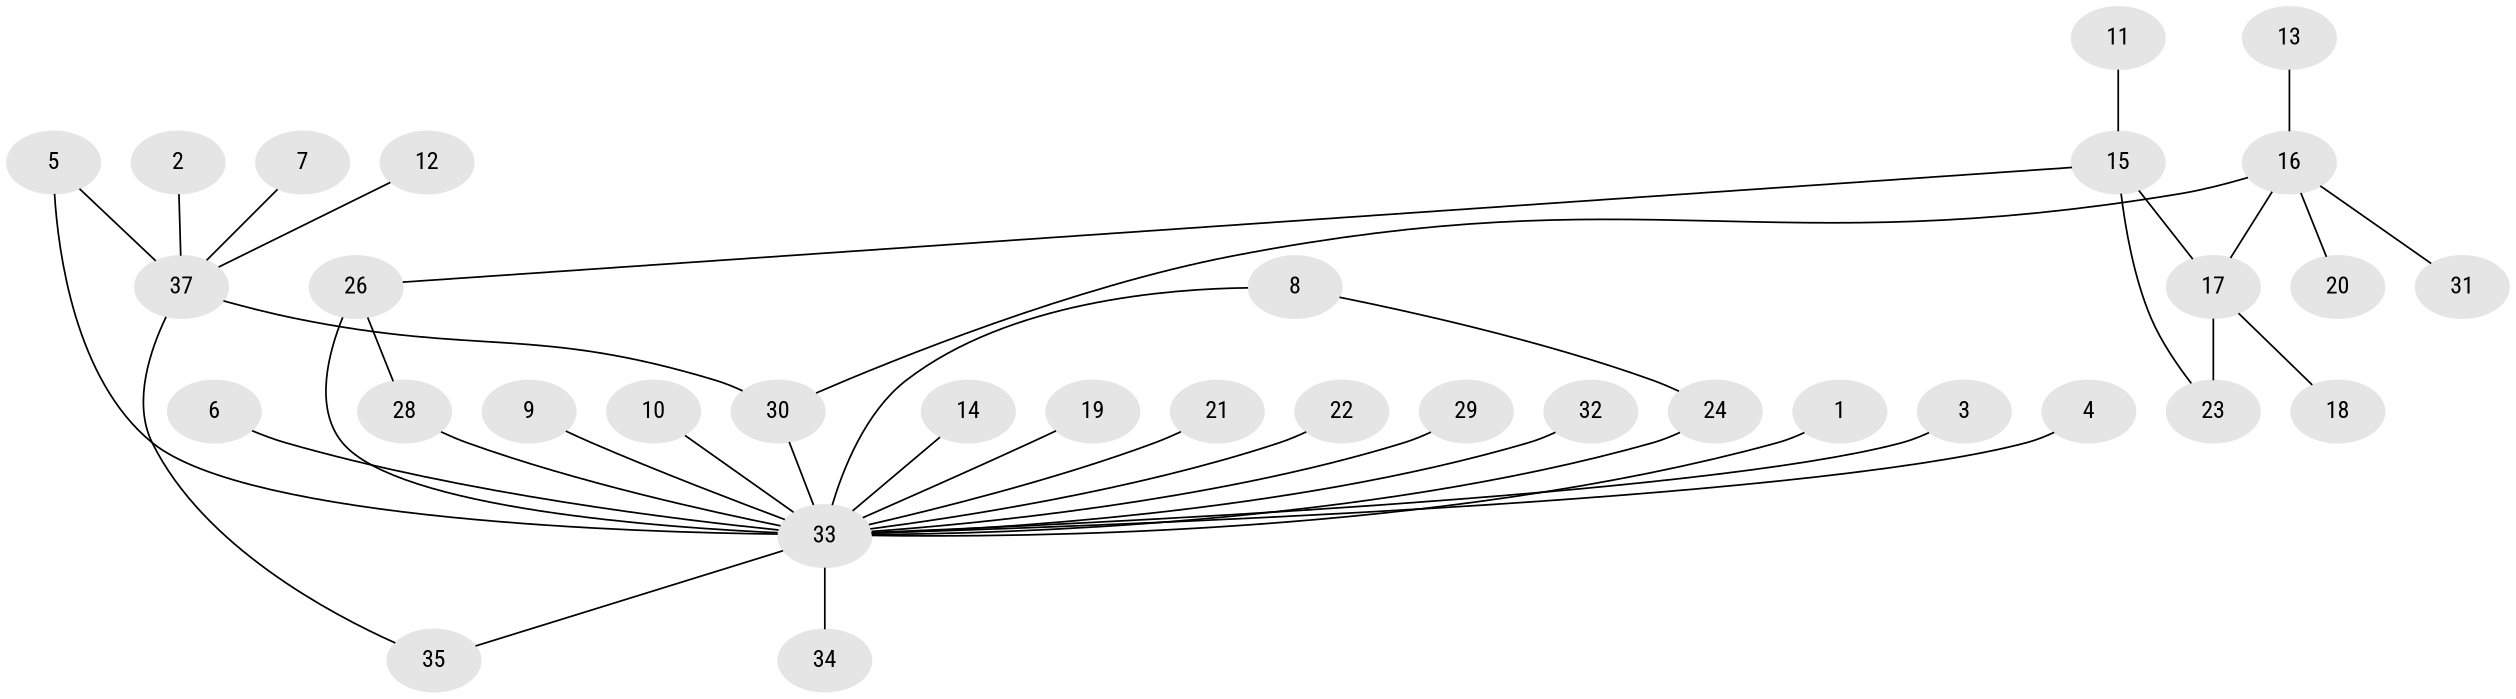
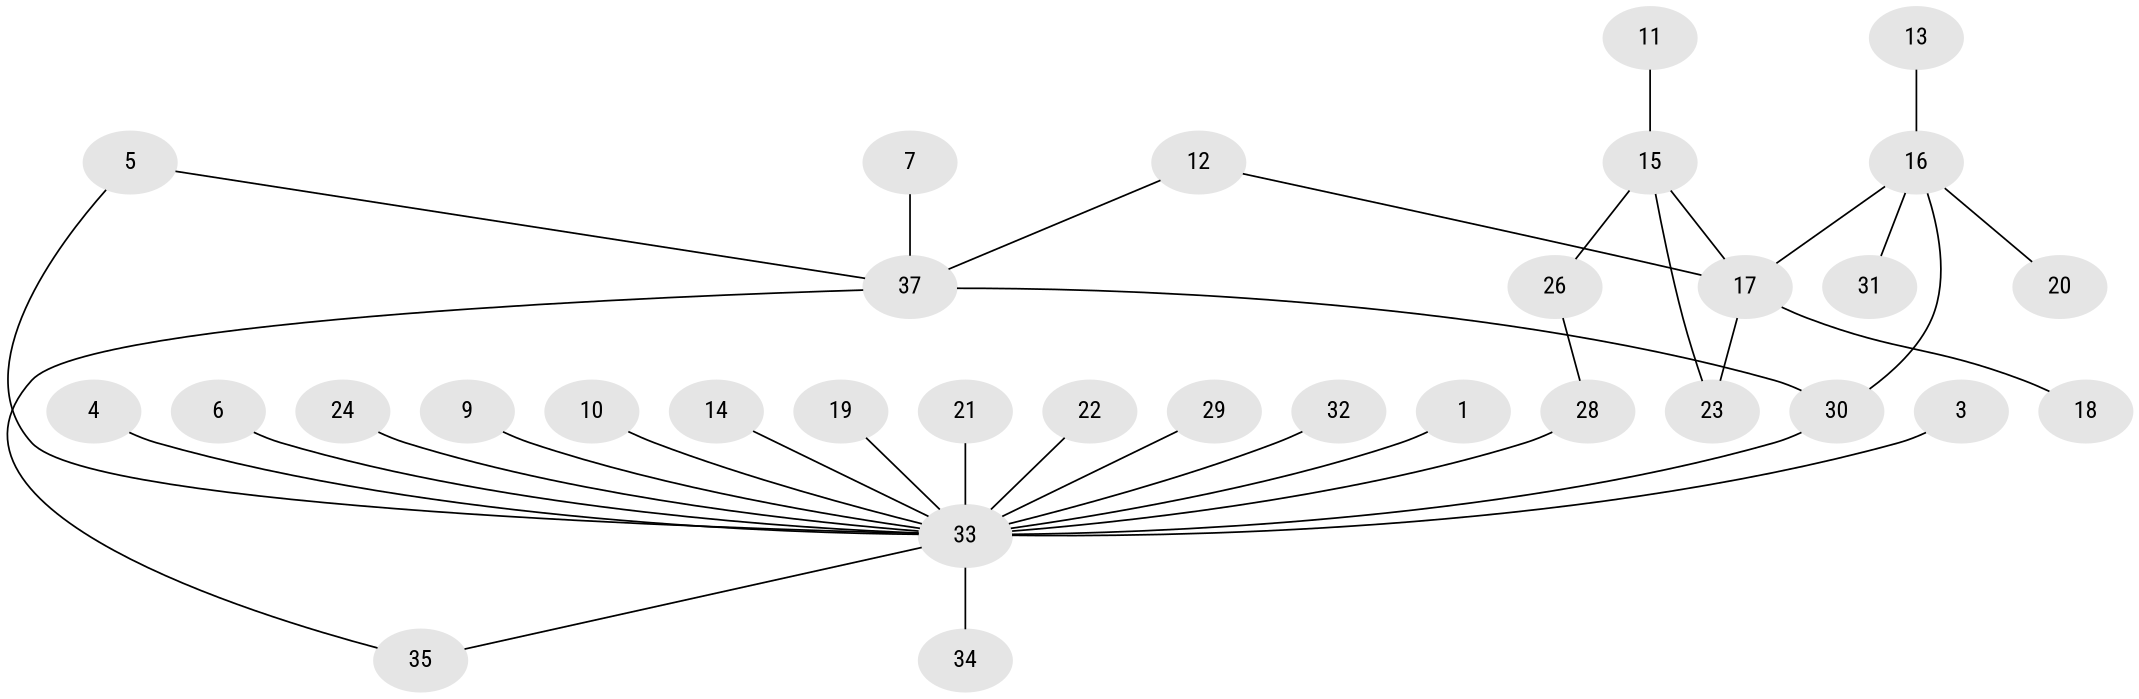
  graph {
    fontname="Roboto Condensed"
    node [color=gray90 fontname="Roboto Condensed" style=filled]
    edge [fontname="Roboto Condensed" weight=1.0]
    1
    33
    35
    34
    n5 [label=37]
-   2
    30
    3
    4
    5
    6
    7
-   8
    24
    9
    10
    11
    15
    17
    26
    23
    12
    18
    28
    13
    16
    20
    31
    14
    19
    21
    22
    29
    32
    1 -- 33
    33 -- 35
    33 -- 34
    n5 -- 35
    n5 -- 30
-   2 -- n5
    30 -- 33 [weight=2.0]
    3 -- 33
    4 -- 33
    5 -- 33
    5 -- n5
    6 -- 33
    7 -- n5
-   8 -- 33
-   8 -- 24
    24 -- 33
    9 -- 33
    10 -- 33
    11 -- 15
    15 -- 17
    15 -- 26
    15 -- 23
    17 -- 23
    17 -- 18
-   26 -- 33 [weight=2.0]
    26 -- 28
    12 -- n5
+   12 -- 17
    28 -- 33 [weight=2.0]
    13 -- 16
    16 -- 30
    16 -- 17
    16 -- 20
    16 -- 31
    14 -- 33
    19 -- 33
    21 -- 33
    22 -- 33
    29 -- 33
    32 -- 33
  }
